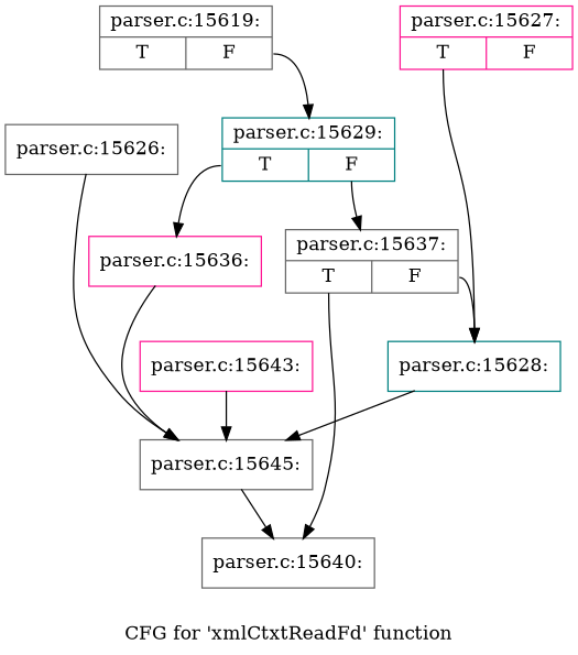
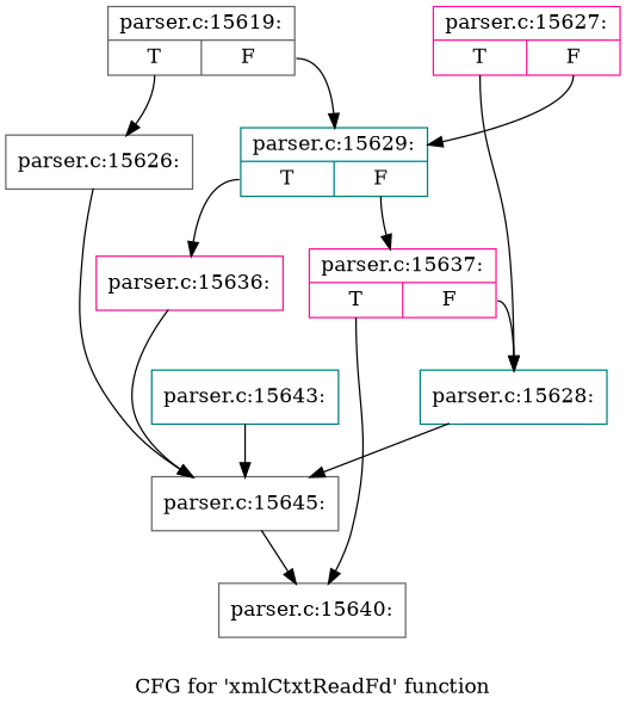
  digraph {
    label="CFG for 'xmlCtxtReadFd' function"
    node [color=gray40 shape=record]
    n1 [label="{parser.c:15619:|{<s0>T|<s1>F}}"]
    n2 [label="{parser.c:15626:}"]
    n3 [color=teal label="{parser.c:15629:|{<s0>T|<s1>F}}"]
    n4 [label="{parser.c:15645:}"]
    n5 [color=deeppink label="{parser.c:15627:|{<s0>T|<s1>F}}"]
    n6 [color=teal label="{parser.c:15628:}"]
    n7 [label="{parser.c:15640:}"]
    n8 [color=deeppink label="{parser.c:15636:}"]
-   n9 [label="{parser.c:15637:|{<s0>T|<s1>F}}"]
-   n10 [color=deeppink label="{parser.c:15643:}"]
+   n9 [color=deeppink label="{parser.c:15637:|{<s0>T|<s1>F}}"]
+   n10 [color=teal label="{parser.c:15643:}"]
+   n1 -> n2 [tailport=s0]
    n1 -> n3 [tailport=s1]
    n2 -> n4
    n3 -> n8 [tailport=s0]
    n3 -> n9 [tailport=s1]
    n4 -> n7
+   n5 -> n3 [tailport=s1]
    n5 -> n6 [tailport=s0]
    n6 -> n4
    n8 -> n4
    n9 -> n6 [tailport=s1]
    n9 -> n7 [tailport=s0]
    n10 -> n4
  }
